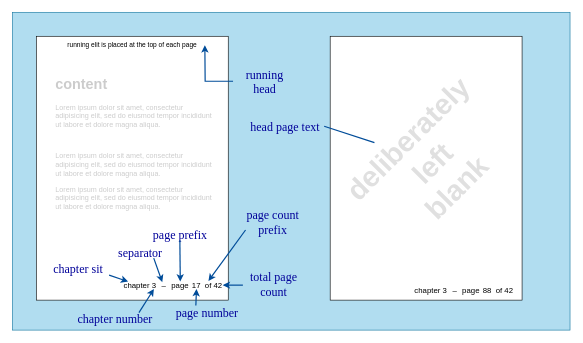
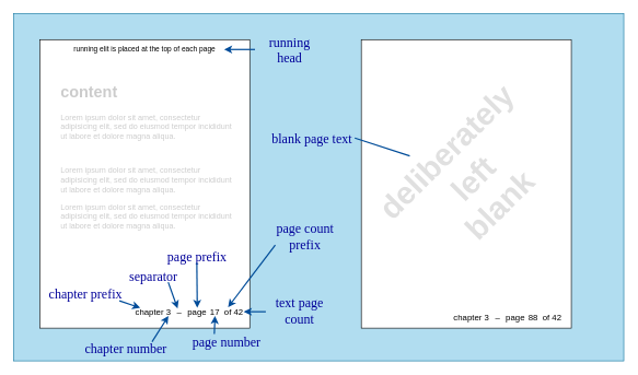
  <mxCell id="0" />
  <mxCell id="1" parent="0" />
  <mxCell id="2" value="" style="rounded=0;whiteSpace=wrap;html=1;fontFamily=Roboto;fontSource=https%3A%2F%2Ffonts.googleapis.com%2Fcss%3Ffamily%3DRoboto;fontSize=26;strokeColor=#10739e;fillColor=#b1ddf0;" parent="1" vertex="1"><mxGeometry x="20" y="20" width="930" height="530" as="geometry" /></mxCell>
  <mxCell id="3" value="" style="rounded=0;whiteSpace=wrap;html=1;" parent="1" vertex="1"><mxGeometry x="60" y="60" width="320" height="440" as="geometry" /></mxCell>
  <mxCell id="4" value="running elit is placed at the top of each page" style="text;html=1;align=center;verticalAlign=middle;whiteSpace=wrap;rounded=0;fontSize=11;" parent="1" vertex="1"><mxGeometry x="80" y="60" width="280" height="30" as="geometry" /></mxCell>
  <mxCell id="5" value="17" style="text;html=1;align=center;verticalAlign=middle;whiteSpace=wrap;rounded=0;fontSize=13;" parent="1" vertex="1"><mxGeometry x="312" y="460" width="30" height="30" as="geometry" /></mxCell>
  <mxCell id="6" value="page" style="text;html=1;align=center;verticalAlign=middle;whiteSpace=wrap;rounded=0;fontSize=13;" parent="1" vertex="1"><mxGeometry x="280" y="460" width="40" height="30" as="geometry" /></mxCell>
  <mxCell id="7" value="of 42" style="text;html=1;align=center;verticalAlign=middle;whiteSpace=wrap;rounded=0;fontSize=13;" parent="1" vertex="1"><mxGeometry x="336" y="460" width="40" height="30" as="geometry" /></mxCell>
  <mxCell id="8" value="chapter 3" style="text;html=1;align=center;verticalAlign=middle;whiteSpace=wrap;rounded=0;fontSize=13;" parent="1" vertex="1"><mxGeometry x="203" y="460" width="60" height="30" as="geometry" /></mxCell>
  <mxCell id="9" value="&lt;h1 style=&quot;margin-top: 0px;&quot;&gt;content&lt;/h1&gt;&lt;p&gt;Lorem ipsum dolor sit amet, consectetur adipisicing elit, sed do eiusmod tempor incididunt ut labore et dolore magna aliqua.&lt;/p&gt;&lt;p&gt;&lt;br&gt;&lt;/p&gt;&lt;p&gt;Lorem ipsum dolor sit amet, consectetur adipisicing elit, sed do eiusmod tempor incididunt ut labore et dolore magna aliqua.&lt;br&gt;&lt;/p&gt;&lt;p&gt;Lorem ipsum dolor sit amet, consectetur adipisicing elit, sed do eiusmod tempor incididunt ut labore et dolore magna aliqua.&lt;/p&gt;" style="text;html=1;whiteSpace=wrap;overflow=hidden;rounded=0;fontColor=#CCCCCC;" parent="1" vertex="1"><mxGeometry x="90" y="120" width="270" height="250" as="geometry" /></mxCell>
  <mxCell id="10" style="edgeStyle=orthogonalEdgeStyle;rounded=0;orthogonalLoop=1;jettySize=auto;html=1;entryX=1;entryY=0.5;entryDx=0;entryDy=0;fontColor=#7EA6E0;strokeColor=#004C99;strokeWidth=2;" parent="1" source="11" edge="1"><mxGeometry relative="1" as="geometry"><mxPoint x="341" y="75" as="targetPoint" /></mxGeometry></mxCell>
- <mxCell id="11" value="running head" style="text;html=1;align=center;verticalAlign=middle;whiteSpace=wrap;rounded=0;fontSize=20;fontFamily=Tahoma;fontColor=#000099;" parent="1" vertex="1"><mxGeometry x="388" y="120" width="106" height="30" as="geometry" /></mxCell>
+ <mxCell id="11" value="running head" style="text;html=1;align=center;verticalAlign=middle;whiteSpace=wrap;rounded=0;fontSize=20;fontFamily=Tahoma;fontColor=#000099;" parent="1" vertex="1"><mxGeometry x="388" y="60" width="106" height="30" as="geometry" /></mxCell>
  <mxCell id="12" style="edgeStyle=orthogonalEdgeStyle;rounded=0;orthogonalLoop=1;jettySize=auto;html=1;entryX=1.048;entryY=0.516;entryDx=0;entryDy=0;fontColor=#7EA6E0;strokeColor=#004C99;strokeWidth=2;entryPerimeter=0;exitX=0.005;exitY=0.6;exitDx=0;exitDy=0;exitPerimeter=0;" parent="1" edge="1"><mxGeometry relative="1" as="geometry"><mxPoint x="404.445" y="475" as="sourcePoint" /><mxPoint x="370.92" y="475.48" as="targetPoint" /></mxGeometry></mxCell>
- <mxCell id="13" value="total page count" style="text;html=1;align=center;verticalAlign=middle;whiteSpace=wrap;rounded=0;fontSize=20;fontFamily=Tahoma;fontColor=#000099;" parent="1" vertex="1"><mxGeometry x="402" y="463" width="108" height="20" as="geometry" /></mxCell>
- <mxCell id="14" value="page count &lt;br&gt;prefix" style="text;html=1;align=center;verticalAlign=middle;whiteSpace=wrap;rounded=0;fontSize=20;fontFamily=Tahoma;fontColor=#000099;" parent="1" vertex="1"><mxGeometry x="399" y="360" width="111" height="20" as="geometry" /></mxCell>
+ <mxCell id="13" value="text page count" style="text;html=1;align=center;verticalAlign=middle;whiteSpace=wrap;rounded=0;fontSize=20;fontFamily=Tahoma;fontColor=#000099;" parent="1" vertex="1"><mxGeometry x="402" y="463" width="108" height="20" as="geometry" /></mxCell>
+ <mxCell id="14" value="page count &lt;br&gt;prefix" style="text;html=1;align=center;verticalAlign=middle;whiteSpace=wrap;rounded=0;fontSize=20;fontFamily=Tahoma;fontColor=#000099;" parent="1" vertex="1"><mxGeometry x="409" y="350" width="111" height="20" as="geometry" /></mxCell>
  <mxCell id="15" style="rounded=0;orthogonalLoop=1;jettySize=auto;html=1;entryX=0.25;entryY=0;entryDx=0;entryDy=0;fontColor=#7EA6E0;strokeColor=#004C99;strokeWidth=2;exitX=0.089;exitY=1.154;exitDx=0;exitDy=0;exitPerimeter=0;" parent="1" source="14" edge="1"><mxGeometry relative="1" as="geometry"><mxPoint x="450" y="580" as="sourcePoint" /><mxPoint x="347" y="468" as="targetPoint" /></mxGeometry></mxCell>
  <mxCell id="16" value="page number" style="text;html=1;align=center;verticalAlign=middle;whiteSpace=wrap;rounded=0;fontSize=20;fontFamily=Tahoma;fontColor=#000099;" parent="1" vertex="1"><mxGeometry x="280" y="511" width="130" height="20" as="geometry" /></mxCell>
  <mxCell id="17" style="rounded=0;orthogonalLoop=1;jettySize=auto;html=1;entryX=0;entryY=0.75;entryDx=0;entryDy=0;fontColor=#7EA6E0;strokeColor=#004C99;strokeWidth=2;exitX=0.5;exitY=0;exitDx=0;exitDy=0;" parent="1" edge="1"><mxGeometry relative="1" as="geometry"><mxPoint x="326" y="509" as="sourcePoint" /><mxPoint x="327" y="481.5" as="targetPoint" /></mxGeometry></mxCell>
  <mxCell id="18" value="page prefix" style="text;html=1;align=center;verticalAlign=middle;whiteSpace=wrap;rounded=0;fontSize=20;fontFamily=Tahoma;fontColor=#000099;" parent="1" vertex="1"><mxGeometry x="241.5" y="380" width="115.5" height="20" as="geometry" /></mxCell>
  <mxCell id="19" style="rounded=0;orthogonalLoop=1;jettySize=auto;html=1;entryX=0.25;entryY=0;entryDx=0;entryDy=0;fontColor=#7EA6E0;strokeColor=#004C99;strokeWidth=2;" parent="1" source="18" edge="1"><mxGeometry relative="1" as="geometry"><mxPoint x="300.5" y="423" as="sourcePoint" /><mxPoint x="300" y="469" as="targetPoint" /></mxGeometry></mxCell>
  <mxCell id="20" value="chapter number" style="text;html=1;align=center;verticalAlign=middle;whiteSpace=wrap;rounded=0;fontSize=20;fontFamily=Tahoma;fontColor=#000099;" parent="1" vertex="1"><mxGeometry x="120" y="521" width="143" height="20" as="geometry" /></mxCell>
  <mxCell id="21" style="rounded=0;orthogonalLoop=1;jettySize=auto;html=1;entryX=0;entryY=0.75;entryDx=0;entryDy=0;fontColor=#7EA6E0;strokeColor=#004C99;strokeWidth=2;exitX=0.777;exitY=-0.005;exitDx=0;exitDy=0;exitPerimeter=0;" parent="1" source="20" edge="1"><mxGeometry relative="1" as="geometry"><mxPoint x="255" y="509" as="sourcePoint" /><mxPoint x="256" y="481.5" as="targetPoint" /></mxGeometry></mxCell>
- <mxCell id="22" value="chapter sit" style="text;html=1;align=center;verticalAlign=middle;whiteSpace=wrap;rounded=0;fontSize=20;fontFamily=Tahoma;fontColor=#000099;" parent="1" vertex="1"><mxGeometry x="65" y="438" width="130" height="20" as="geometry" /></mxCell>
+ <mxCell id="22" value="chapter prefix" style="text;html=1;align=center;verticalAlign=middle;whiteSpace=wrap;rounded=0;fontSize=20;fontFamily=Tahoma;fontColor=#000099;" parent="1" vertex="1"><mxGeometry x="65" y="438" width="130" height="20" as="geometry" /></mxCell>
  <mxCell id="23" style="rounded=0;orthogonalLoop=1;jettySize=auto;html=1;entryX=0.25;entryY=0;entryDx=0;entryDy=0;fontColor=#7EA6E0;strokeColor=#004C99;strokeWidth=2;exitX=0.895;exitY=1.014;exitDx=0;exitDy=0;exitPerimeter=0;" parent="1" source="22" edge="1"><mxGeometry relative="1" as="geometry"><mxPoint x="193" y="440" as="sourcePoint" /><mxPoint x="213" y="469" as="targetPoint" /></mxGeometry></mxCell>
  <mxCell id="24" value="separator" style="text;html=1;align=center;verticalAlign=middle;whiteSpace=wrap;rounded=0;fontSize=20;fontFamily=Tahoma;fontColor=#000099;" parent="1" vertex="1"><mxGeometry x="187.5" y="410" width="91" height="20" as="geometry" /></mxCell>
  <mxCell id="25" style="rounded=0;orthogonalLoop=1;jettySize=auto;html=1;fontColor=#7EA6E0;strokeColor=#004C99;strokeWidth=2;exitX=0.75;exitY=1;exitDx=0;exitDy=0;entryX=0.425;entryY=0.333;entryDx=0;entryDy=0;entryPerimeter=0;" parent="1" source="24" target="26" edge="1"><mxGeometry relative="1" as="geometry"><mxPoint x="242" y="444" as="sourcePoint" /><mxPoint x="276" y="469" as="targetPoint" /></mxGeometry></mxCell>
  <mxCell id="26" value="–" style="text;html=1;align=center;verticalAlign=middle;whiteSpace=wrap;rounded=0;fontSize=13;" parent="1" vertex="1"><mxGeometry x="253" y="460" width="40" height="30" as="geometry" /></mxCell>
  <mxCell id="27" value="" style="rounded=0;whiteSpace=wrap;html=1;" parent="1" vertex="1"><mxGeometry x="550" y="60" width="320" height="440" as="geometry" /></mxCell>
  <mxCell id="28" value="&lt;h1 style=&quot;margin-top: 0px;&quot;&gt;&lt;font&gt;deliberately &lt;br&gt;left &lt;br&gt;blank&lt;/font&gt;&lt;/h1&gt;" style="text;html=1;whiteSpace=wrap;overflow=hidden;rounded=0;fontColor=#E0E0E0;align=center;rotation=-45;fontSize=24;" parent="1" vertex="1"><mxGeometry x="577.07" y="180.43" width="280" height="175" as="geometry" /></mxCell>
- <mxCell id="29" value="head page text" style="text;html=1;align=center;verticalAlign=middle;whiteSpace=wrap;rounded=0;fontSize=20;fontFamily=Tahoma;fontColor=#000099;" parent="1" vertex="1"><mxGeometry x="410" y="200" width="130" height="20" as="geometry" /></mxCell>
+ <mxCell id="29" value="blank page text" style="text;html=1;align=center;verticalAlign=middle;whiteSpace=wrap;rounded=0;fontSize=20;fontFamily=Tahoma;fontColor=#000099;" parent="1" vertex="1"><mxGeometry x="410" y="200" width="130" height="20" as="geometry" /></mxCell>
  <mxCell id="30" style="rounded=0;orthogonalLoop=1;jettySize=auto;html=1;fontColor=#7EA6E0;strokeColor=#004C99;strokeWidth=2;exitX=1;exitY=0.5;exitDx=0;exitDy=0;endArrow=none;" parent="1" source="29" target="28" edge="1"><mxGeometry relative="1" as="geometry"><mxPoint x="502.29" y="267.96" as="sourcePoint" /><mxPoint x="502" y="334" as="targetPoint" /></mxGeometry></mxCell>
  <mxCell id="31" value="88" style="text;html=1;align=center;verticalAlign=middle;whiteSpace=wrap;rounded=0;fontSize=13;" parent="1" vertex="1"><mxGeometry x="797" y="469" width="30" height="30" as="geometry" /></mxCell>
  <mxCell id="32" value="page" style="text;html=1;align=center;verticalAlign=middle;whiteSpace=wrap;rounded=0;fontSize=13;" parent="1" vertex="1"><mxGeometry x="765" y="469" width="40" height="30" as="geometry" /></mxCell>
  <mxCell id="33" value="of 42" style="text;html=1;align=center;verticalAlign=middle;whiteSpace=wrap;rounded=0;fontSize=13;" parent="1" vertex="1"><mxGeometry x="821" y="469" width="40" height="30" as="geometry" /></mxCell>
  <mxCell id="34" value="chapter 3" style="text;html=1;align=center;verticalAlign=middle;whiteSpace=wrap;rounded=0;fontSize=13;" parent="1" vertex="1"><mxGeometry x="688" y="469" width="60" height="30" as="geometry" /></mxCell>
  <mxCell id="35" value="–" style="text;html=1;align=center;verticalAlign=middle;whiteSpace=wrap;rounded=0;fontSize=13;" parent="1" vertex="1"><mxGeometry x="738" y="469" width="40" height="30" as="geometry" /></mxCell>
